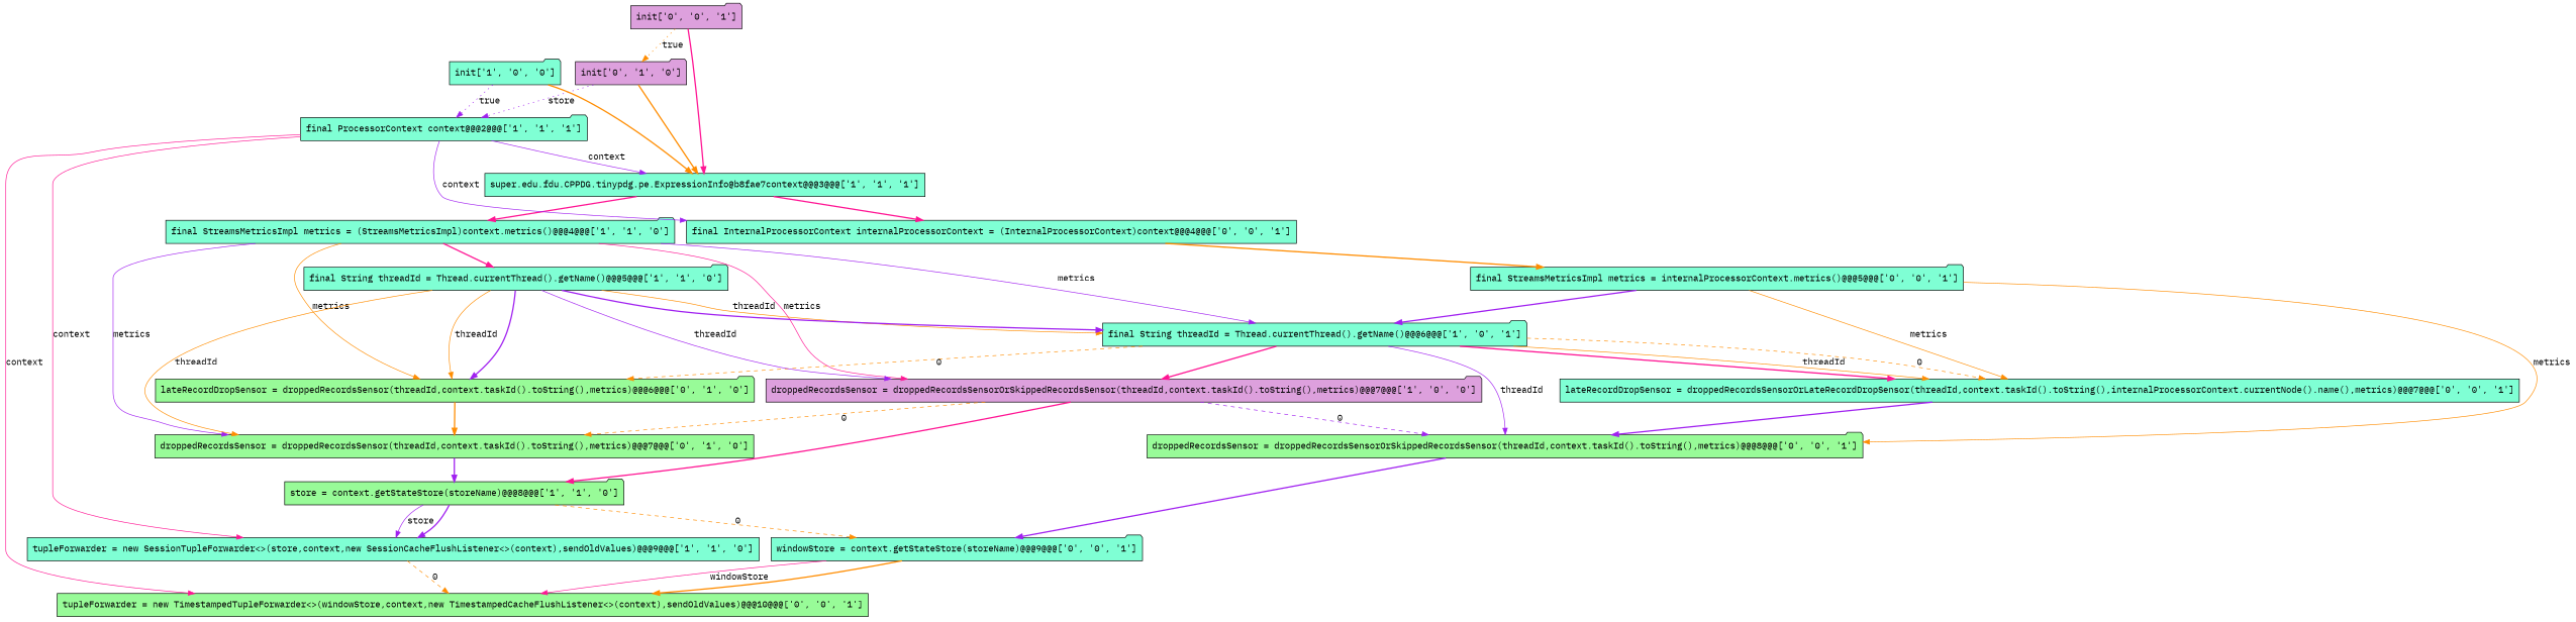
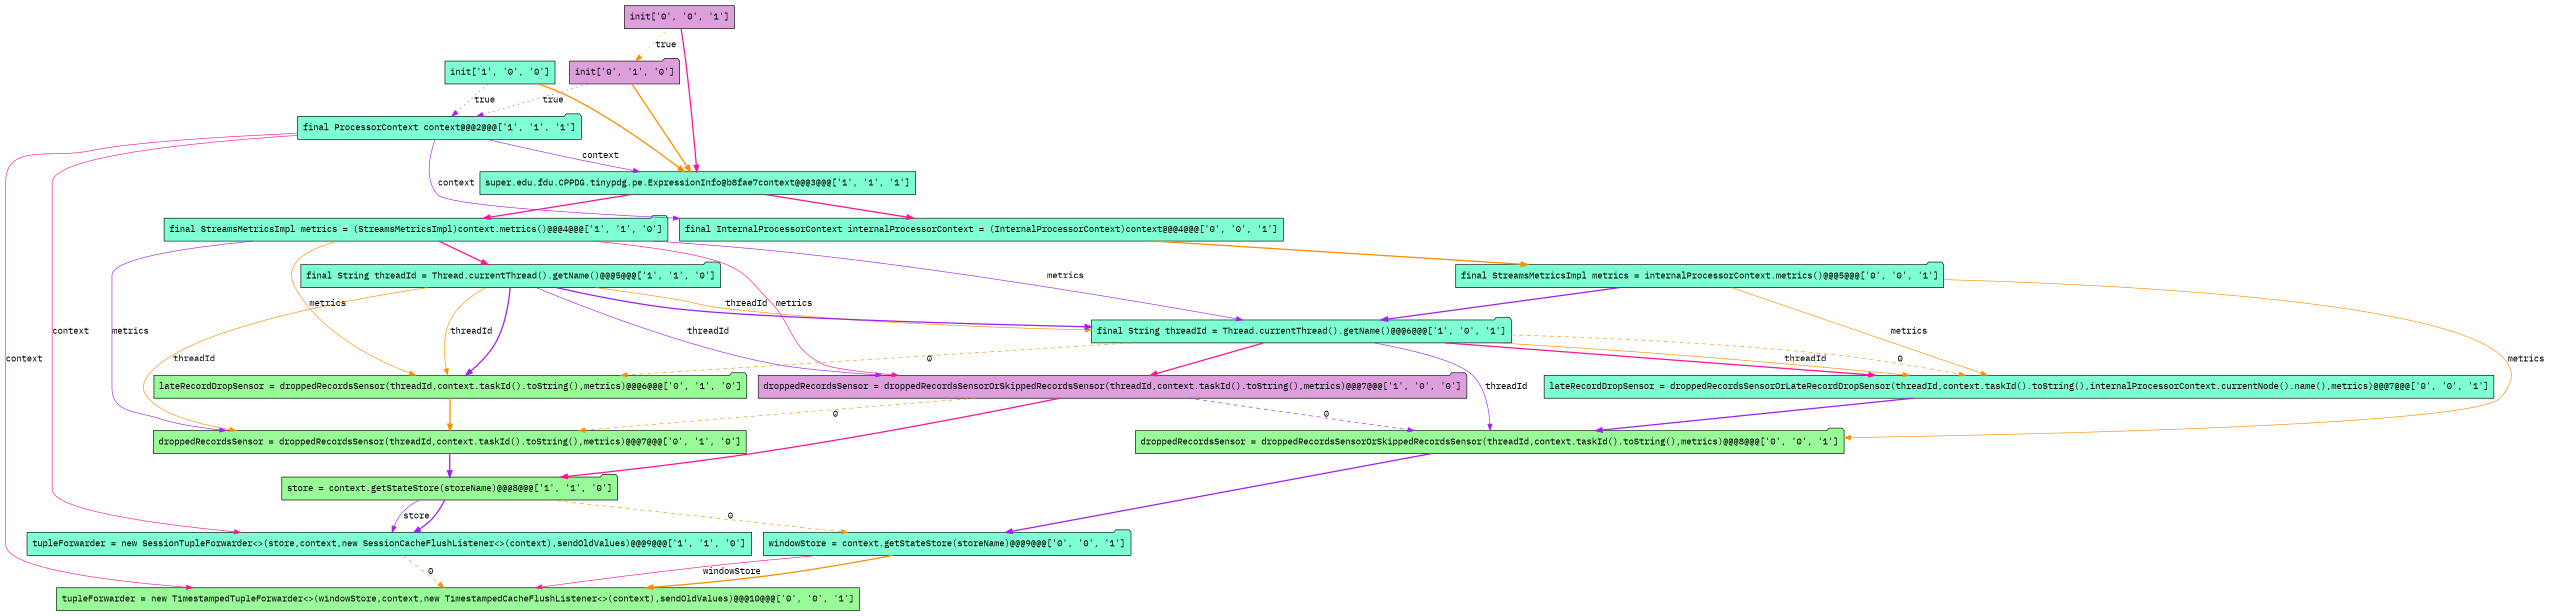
  digraph {
    fontname="IBM Plex Mono"
    node [fillcolor=aquamarine fontname="IBM Plex Mono" shape=folder style=filled]
    edge [color=darkorange fontname="IBM Plex Mono" style=bold]
    n1 [label="final InternalProcessorContext internalProcessorContext = (InternalProcessorContext)context@@@4@@@['0', '0', '1']" shape=box]
    n2 [label="final StreamsMetricsImpl metrics = internalProcessorContext.metrics()@@@5@@@['0', '0', '1']"]
    n3 [fillcolor=palegreen label="droppedRecordsSensor = droppedRecordsSensorOrSkippedRecordsSensor(threadId,context.taskId().toString(),metrics)@@@8@@@['0', '0', '1']"]
    n4 [label="final String threadId = Thread.currentThread().getName()@@@6@@@['1', '0', '1']"]
    n5 [label="lateRecordDropSensor = droppedRecordsSensorOrLateRecordDropSensor(threadId,context.taskId().toString(),internalProcessorContext.currentNode().name(),metrics)@@@7@@@['0', '0', '1']" shape=box]
    n6 [label="windowStore = context.getStateStore(storeName)@@@9@@@['0', '0', '1']"]
    n7 [fillcolor=palegreen label="tupleForwarder = new TimestampedTupleForwarder<>(windowStore,context,new TimestampedCacheFlushListener<>(context),sendOldValues)@@@10@@@['0', '0', '1']" shape=box]
    n8 [fillcolor=plum label="init['0', '1', '0']"]
    n9 [label="super.edu.fdu.CPPDG.tinypdg.pe.ExpressionInfo@b8fae7context@@@3@@@['1', '1', '1']" shape=box]
    n10 [label="final ProcessorContext context@@@2@@@['1', '1', '1']"]
    n11 [label="final StreamsMetricsImpl metrics = (StreamsMetricsImpl)context.metrics()@@@4@@@['1', '1', '0']"]
    n12 [label="tupleForwarder = new SessionTupleForwarder<>(store,context,new SessionCacheFlushListener<>(context),sendOldValues)@@@9@@@['1', '1', '0']" shape=box]
-   n13 [label="init['1', '0', '0']"]
+   n13 [label="init['1', '0', '0']" shape=box]
    n14 [label="final String threadId = Thread.currentThread().getName()@@@5@@@['1', '1', '0']"]
    n15 [fillcolor=palegreen label="droppedRecordsSensor = droppedRecordsSensor(threadId,context.taskId().toString(),metrics)@@@7@@@['0', '1', '0']" shape=box]
    n16 [fillcolor=palegreen label="lateRecordDropSensor = droppedRecordsSensor(threadId,context.taskId().toString(),metrics)@@@6@@@['0', '1', '0']"]
    n17 [fillcolor=plum label="droppedRecordsSensor = droppedRecordsSensorOrSkippedRecordsSensor(threadId,context.taskId().toString(),metrics)@@@7@@@['1', '0', '0']"]
    n18 [fillcolor=palegreen label="store = context.getStateStore(storeName)@@@8@@@['1', '1', '0']"]
-   n19 [fillcolor=plum label="init['0', '0', '1']"]
+   n19 [fillcolor=plum label="init['0', '0', '1']" shape=box]
    n1 -> n2
    n2 -> n3 [label=metrics style=solid]
    n2 -> n4 [color=purple]
    n2 -> n5 [label=metrics style=solid]
    n3 -> n6 [color=purple]
    n4 -> n3 [color=purple label=threadId style=solid]
    n4 -> n5 [color=deeppink]
    n4 -> n5 [label=threadId style=solid]
    n4 -> n5 [label=0 style=dashed]
    n4 -> n16 [label=0 style=dashed]
    n4 -> n17 [color=deeppink]
    n5 -> n3 [color=purple]
    n6 -> n7
    n6 -> n7 [color=deeppink label=windowStore style=solid]
    n8 -> n9
-   n8 -> n10 [color=purple label=store style=dotted]
+   n8 -> n10 [color=purple label=true style=dotted]
    n9 -> n1 [color=deeppink]
    n9 -> n11 [color=deeppink]
    n10 -> n1 [color=purple label=context style=solid]
    n10 -> n7 [color=deeppink label=context style=solid]
    n10 -> n9 [color=purple label=context style=solid]
    n10 -> n12 [color=deeppink label=context style=solid]
    n11 -> n4 [color=purple label=metrics style=solid]
    n11 -> n14 [color=deeppink]
    n11 -> n15 [color=purple label=metrics style=solid]
    n11 -> n16 [label=metrics style=solid]
    n11 -> n17 [color=deeppink label=metrics style=solid]
    n12 -> n7 [label=0 style=dashed]
    n13 -> n9
    n13 -> n10 [color=purple label=true style=dotted]
    n14 -> n4 [label=threadId style=solid]
    n14 -> n4 [color=purple]
    n14 -> n15 [label=threadId style=solid]
    n14 -> n16 [color=purple]
    n14 -> n16 [label=threadId style=solid]
    n14 -> n17 [color=purple label=threadId style=solid]
    n15 -> n18 [color=purple]
    n16 -> n15
    n17 -> n3 [color=purple label=0 style=dashed]
    n17 -> n15 [label=0 style=dashed]
    n17 -> n18 [color=deeppink]
    n18 -> n6 [label=0 style=dashed]
    n18 -> n12 [color=purple label=store style=solid]
    n18 -> n12 [color=purple]
    n19 -> n8 [label=true style=dotted]
    n19 -> n9 [color=deeppink]
  }
